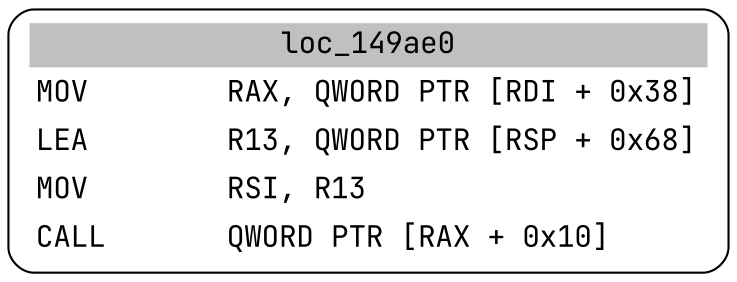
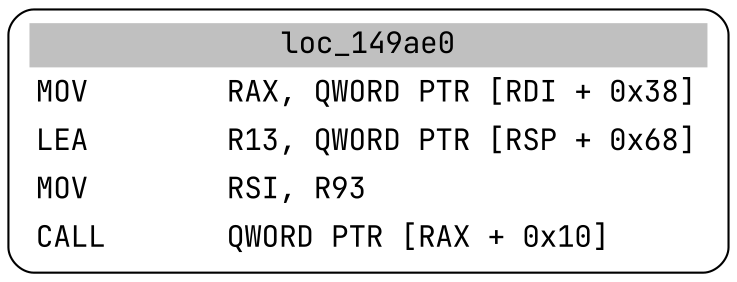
  digraph {
    fontname="JetBrains Mono"
-   n1 [fontname="JetBrains Mono" label=<<table border="0" cellborder="0" cellpadding="3"><tr><td align="center" colspan="2" bgcolor="grey">loc_149ae0</td></tr><tr><td align="left">MOV        RAX, QWORD PTR [RDI + 0x38]</td></tr><tr><td align="left">LEA        R13, QWORD PTR [RSP + 0x68]</td></tr><tr><td align="left">MOV        RSI, R13</td></tr><tr><td align="left">CALL       QWORD PTR [RAX + 0x10]</td></tr></table>> shape=Mrecord]
+   n1 [fontname="JetBrains Mono" label=<<table border="0" cellborder="0" cellpadding="3"><tr><td align="center" colspan="2" bgcolor="grey">loc_149ae0</td></tr><tr><td align="left">MOV        RAX, QWORD PTR [RDI + 0x38]</td></tr><tr><td align="left">LEA        R13, QWORD PTR [RSP + 0x68]</td></tr><tr><td align="left">MOV        RSI, R93</td></tr><tr><td align="left">CALL       QWORD PTR [RAX + 0x10]</td></tr></table>> shape=Mrecord]
  }
